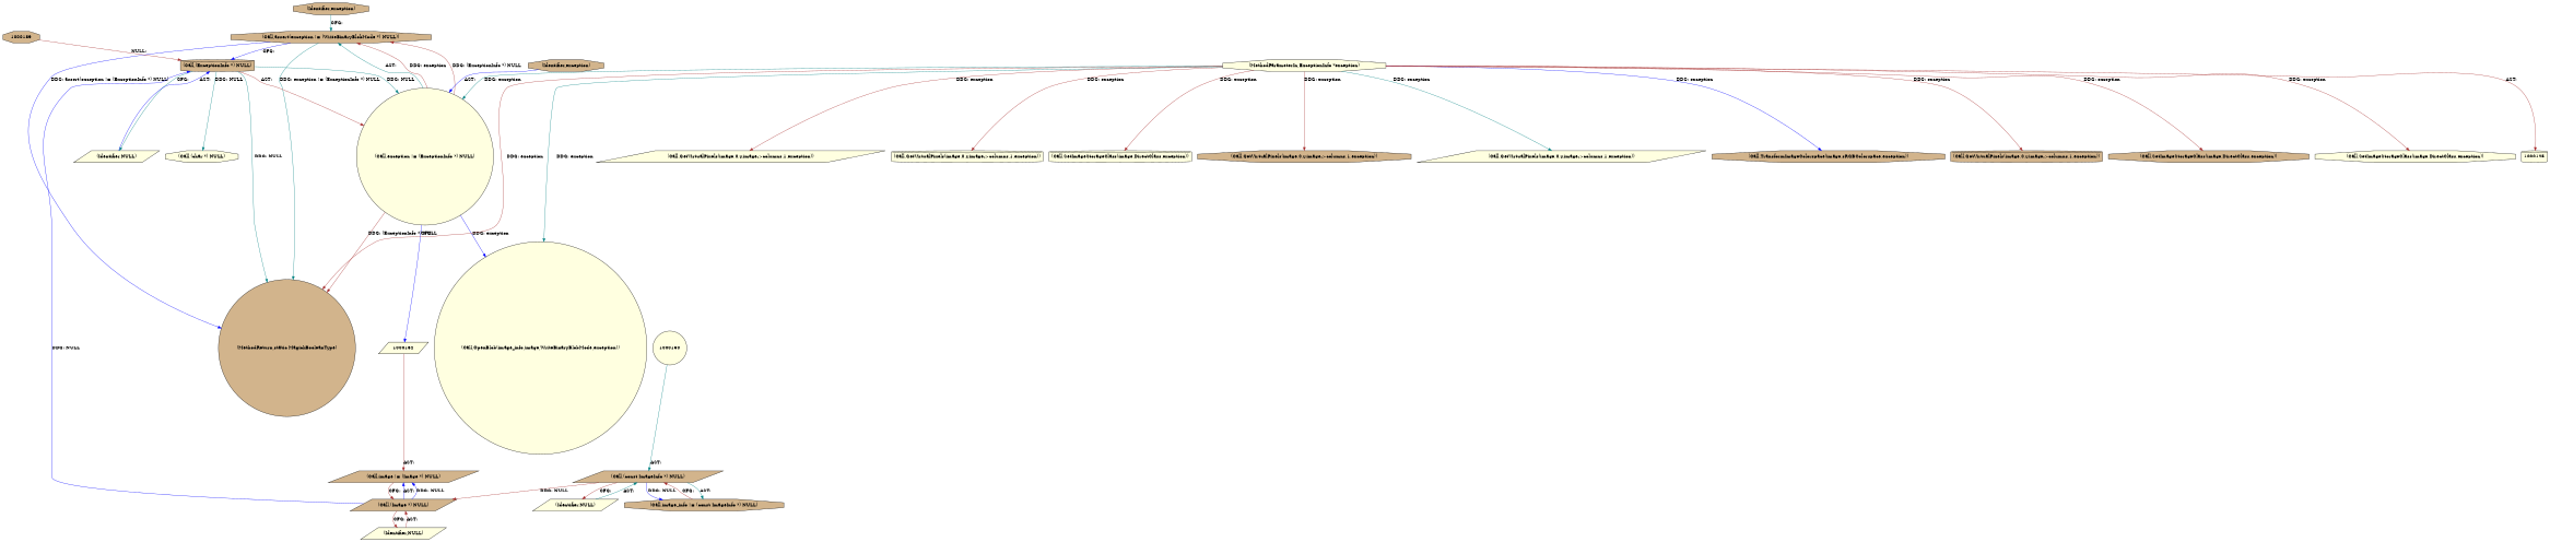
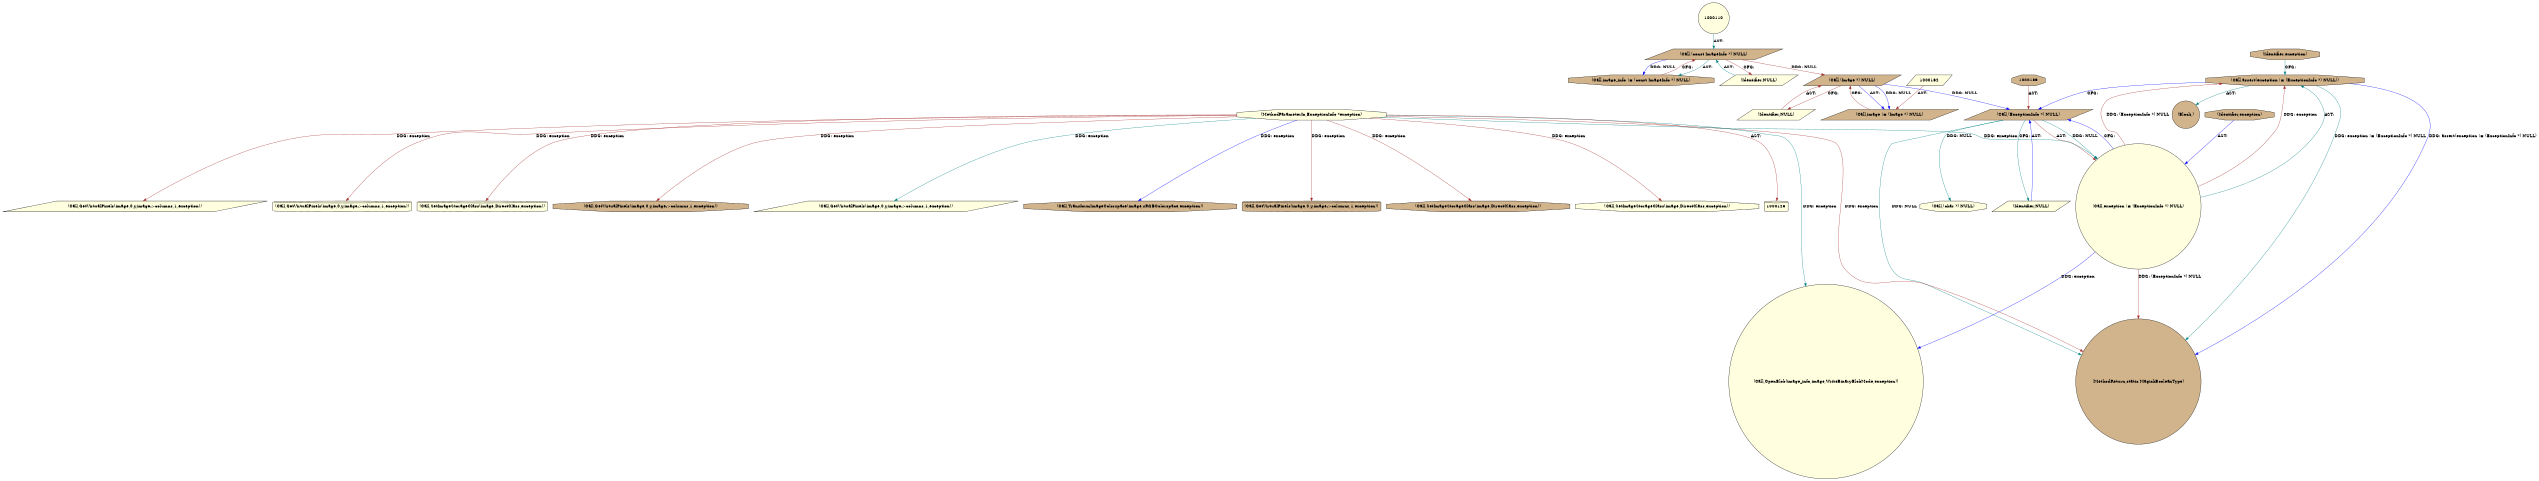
  digraph {
    node [fillcolor=tan shape=octagon style=filled]
    edge [color=brown]
-   n1 [label="(Call,assert(exception != (WriteBinaryBlobMode *) NULL))"]
+   n1 [label="(Call,assert(exception != (ExceptionInfo *) NULL))"]
    n2 [label="(MethodReturn,static MagickBooleanType)" shape=circle]
-   n4 [label="(Call,(ExceptionInfo *) NULL)" shape=cylinder]
+   n3 [label="(Block,)" shape=circle]
+   n4 [label="(Call,(ExceptionInfo *) NULL)" shape=parallelogram]
    n5 [fillcolor=lightyellow label="(Call,exception != (ExceptionInfo *) NULL)" shape=circle]
    n6 [fillcolor=lightyellow label="(Call,OpenBlob(image_info,image,WriteBinaryBlobMode,exception))" shape=circle]
    n7 [fillcolor=lightyellow label="(Call,(char *) NULL)"]
    n8 [fillcolor=lightyellow label="(Identifier,NULL)" shape=parallelogram]
    n9 [fillcolor=lightyellow label="(MethodParameterIn,ExceptionInfo *exception)"]
    n10 [fillcolor=lightyellow label="(Call,GetVirtualPixels(image,0,y,image->columns,1,exception))" shape=parallelogram]
    n11 [fillcolor=lightyellow label="(Call,GetVirtualPixels(image,0,y,image->columns,1,exception))" shape=cylinder]
    n12 [fillcolor=lightyellow label="(Call,SetImageStorageClass(image,DirectClass,exception))" shape=cylinder]
    n13 [label="(Call,GetVirtualPixels(image,0,y,image->columns,1,exception))"]
    n14 [fillcolor=lightyellow label="(Call,GetVirtualPixels(image,0,y,image->columns,1,exception))" shape=parallelogram]
    n15 [label="(Call,TransformImageColorspace(image,sRGBColorspace,exception))"]
    n16 [label="(Call,GetVirtualPixels(image,0,y,image->columns,1,exception))" shape=cylinder]
    n17 [label="(Call,SetImageStorageClass(image,DirectClass,exception))"]
    n18 [fillcolor=lightyellow label="(Call,SetImageStorageClass(image,DirectClass,exception))"]
    1000125 [fillcolor=lightyellow shape=cylinder]
    n20 [label="(Call,(Image *) NULL)" shape=parallelogram]
    n21 [fillcolor=lightyellow label="(Identifier,NULL)" shape=parallelogram]
    n22 [label="(Call,image != (Image *) NULL)" shape=parallelogram]
    n23 [label="(Call,(const ImageInfo *) NULL)" shape=parallelogram]
    n24 [label="(Call,image_info != (const ImageInfo *) NULL)"]
    n25 [fillcolor=lightyellow label="(Identifier,NULL)" shape=parallelogram]
    n26 [label="(Identifier,exception)"]
    n27 [label="(Identifier,exception)"]
    1000189
    1000162 [fillcolor=lightyellow shape=parallelogram]
-   1000150 [fillcolor=lightyellow shape=circle]
+   1000150 [fillcolor=lightyellow shape=circle label=1000110]
    n1 -> n2 [color=teal label="DDG: exception != (ExceptionInfo *) NULL"]
    n1 -> n2 [color=blue label="DDG: assert(exception != (ExceptionInfo *) NULL)"]
+   n1 -> n3 [color=teal label="AST: "]
    n1 -> n4 [color=blue label="CFG: "]
    n4 -> n2 [color=teal label="DDG: NULL"]
    n4 -> n5 [label="AST: "]
    n4 -> n5 [color=teal label="DDG: NULL"]
    n4 -> n7 [color=teal label="DDG: NULL"]
    n4 -> n8 [color=teal label="CFG: "]
    n5 -> n1 [color=teal label="AST: "]
    n5 -> n1 [label="DDG: exception"]
    n5 -> n1 [label="DDG: (ExceptionInfo *) NULL"]
    n5 -> n2 [label="DDG: (ExceptionInfo *) NULL"]
-   n5 -> 1000162 [color=blue label="CFG: "]
+   n5 -> n4 [color=blue label="CFG: "]
    n5 -> n6 [color=blue label="DDG: exception"]
    n8 -> n4 [color=blue label="AST: "]
    n9 -> n2 [label="DDG: exception"]
    n9 -> n5 [color=teal label="DDG: exception"]
    n9 -> n6 [color=teal label="DDG: exception"]
    n9 -> n10 [label="DDG: exception"]
    n9 -> n11 [label="DDG: exception"]
    n9 -> n12 [label="DDG: exception"]
    n9 -> n13 [label="DDG: exception"]
    n9 -> n14 [color=teal label="DDG: exception"]
    n9 -> n15 [color=blue label="DDG: exception"]
    n9 -> n16 [label="DDG: exception"]
    n9 -> n17 [label="DDG: exception"]
    n9 -> n18 [label="DDG: exception"]
    n9 -> 1000125 [label="AST: "]
    n20 -> n4 [color=blue label="DDG: NULL"]
    n20 -> n21 [label="CFG: "]
    n20 -> n22 [color=blue label="AST: "]
    n20 -> n22 [color=blue label="DDG: NULL"]
    n21 -> n20 [label="AST: "]
    n22 -> n20 [label="CFG: "]
    n23 -> n20 [label="DDG: NULL"]
    n23 -> n24 [color=teal label="AST: "]
    n23 -> n24 [color=blue label="DDG: NULL"]
    n23 -> n25 [label="CFG: "]
    n24 -> n23 [label="CFG: "]
    n25 -> n23 [color=teal label="AST: "]
    n26 -> n5 [color=blue label="AST: "]
    n27 -> n1 [color=teal label="CFG: "]
-   1000189 -> n4 [label="NULL: "]
+   1000189 -> n4 [label="AST: "]
    1000162 -> n22 [label="AST: "]
    1000150 -> n23 [color=teal label="AST: "]
  }
